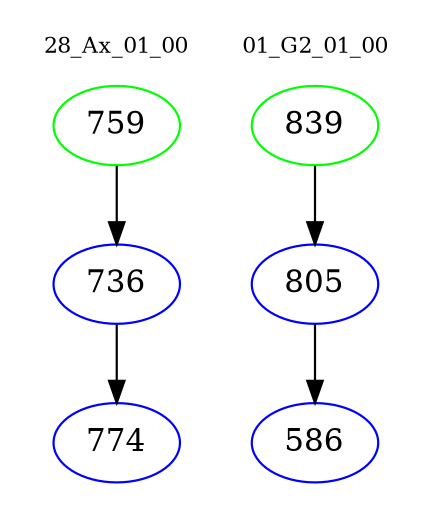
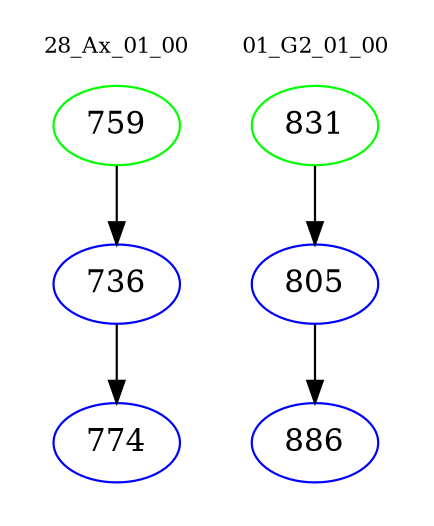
  digraph {
    node [color=blue]
    edge [color=black]
    n1 [color=green label=759]
    n2 [label=736]
    n3 [label=774]
-   n4 [color=green label=839]
+   n4 [color=green label=831]
    n5 [label=805]
-   n6 [label=586]
+   n6 [label=886]
    subgraph cluster_1 {
      color=white
      fontsize=10
      label="28_Ax_01_00"
      n1
      n2
      n3
    }
    subgraph cluster_2 {
      color=white
      fontsize=10
      label="01_G2_01_00"
      n4
      n5
      n6
    }
    n1 -> n2
    n2 -> n3
    n4 -> n5
    n5 -> n6
  }
